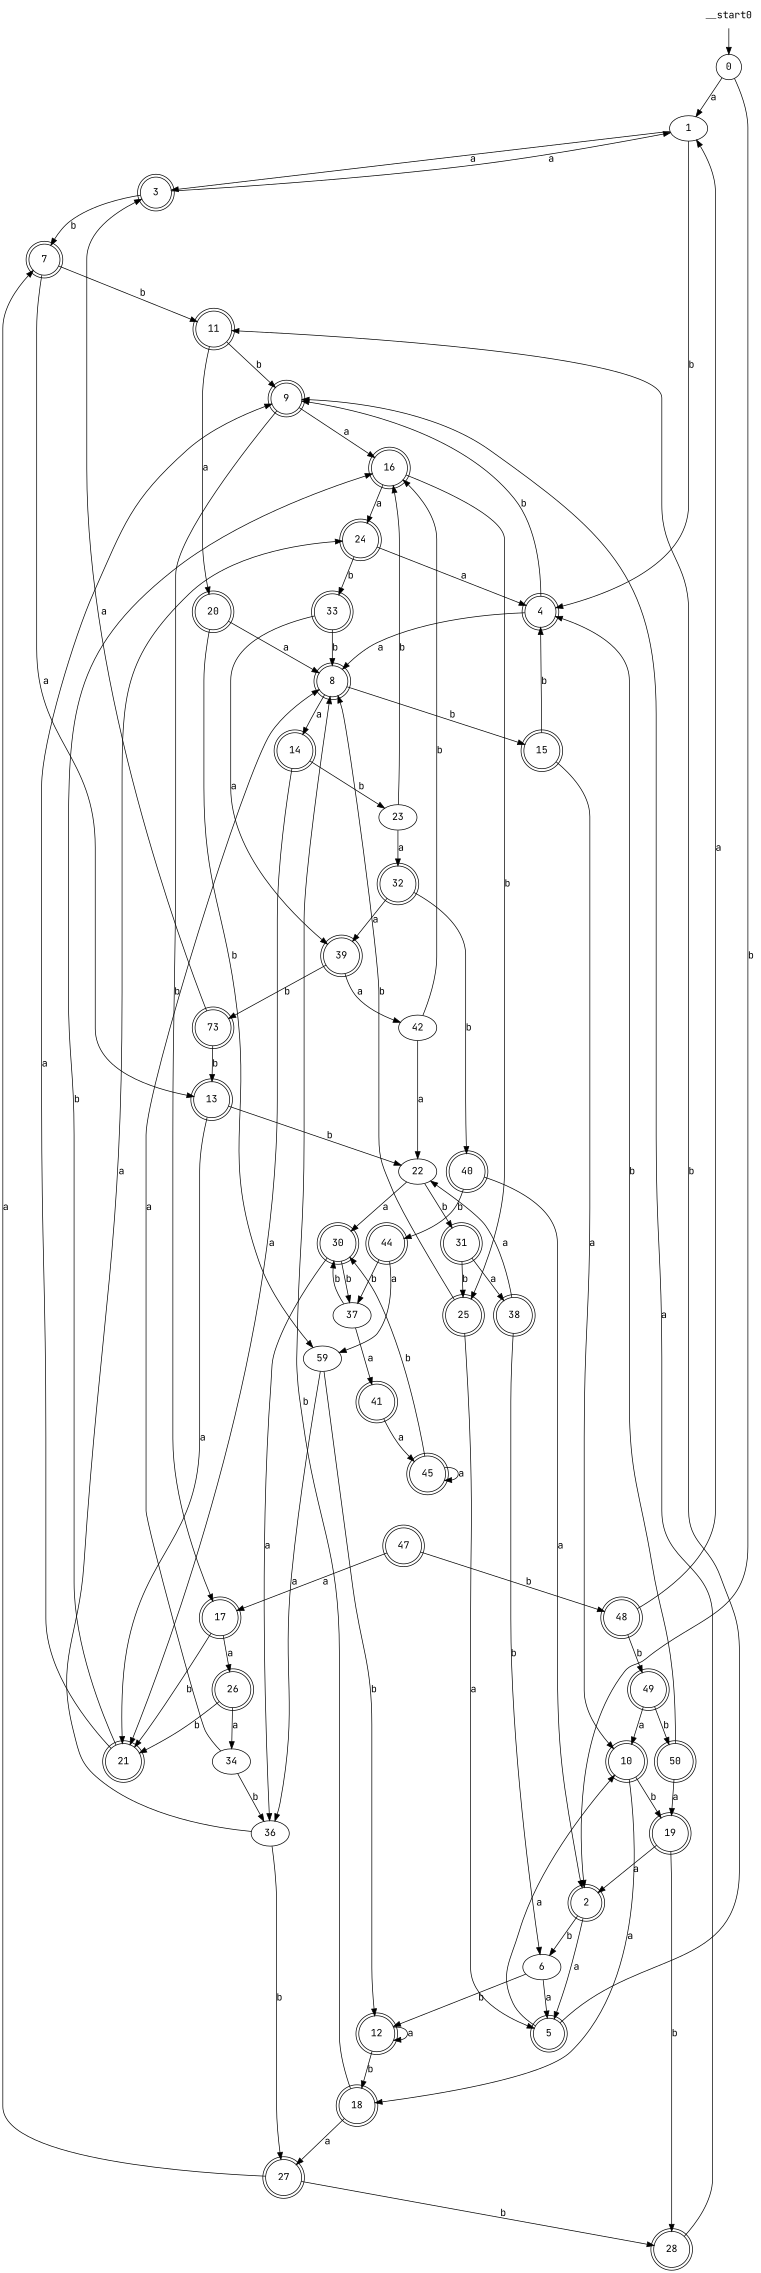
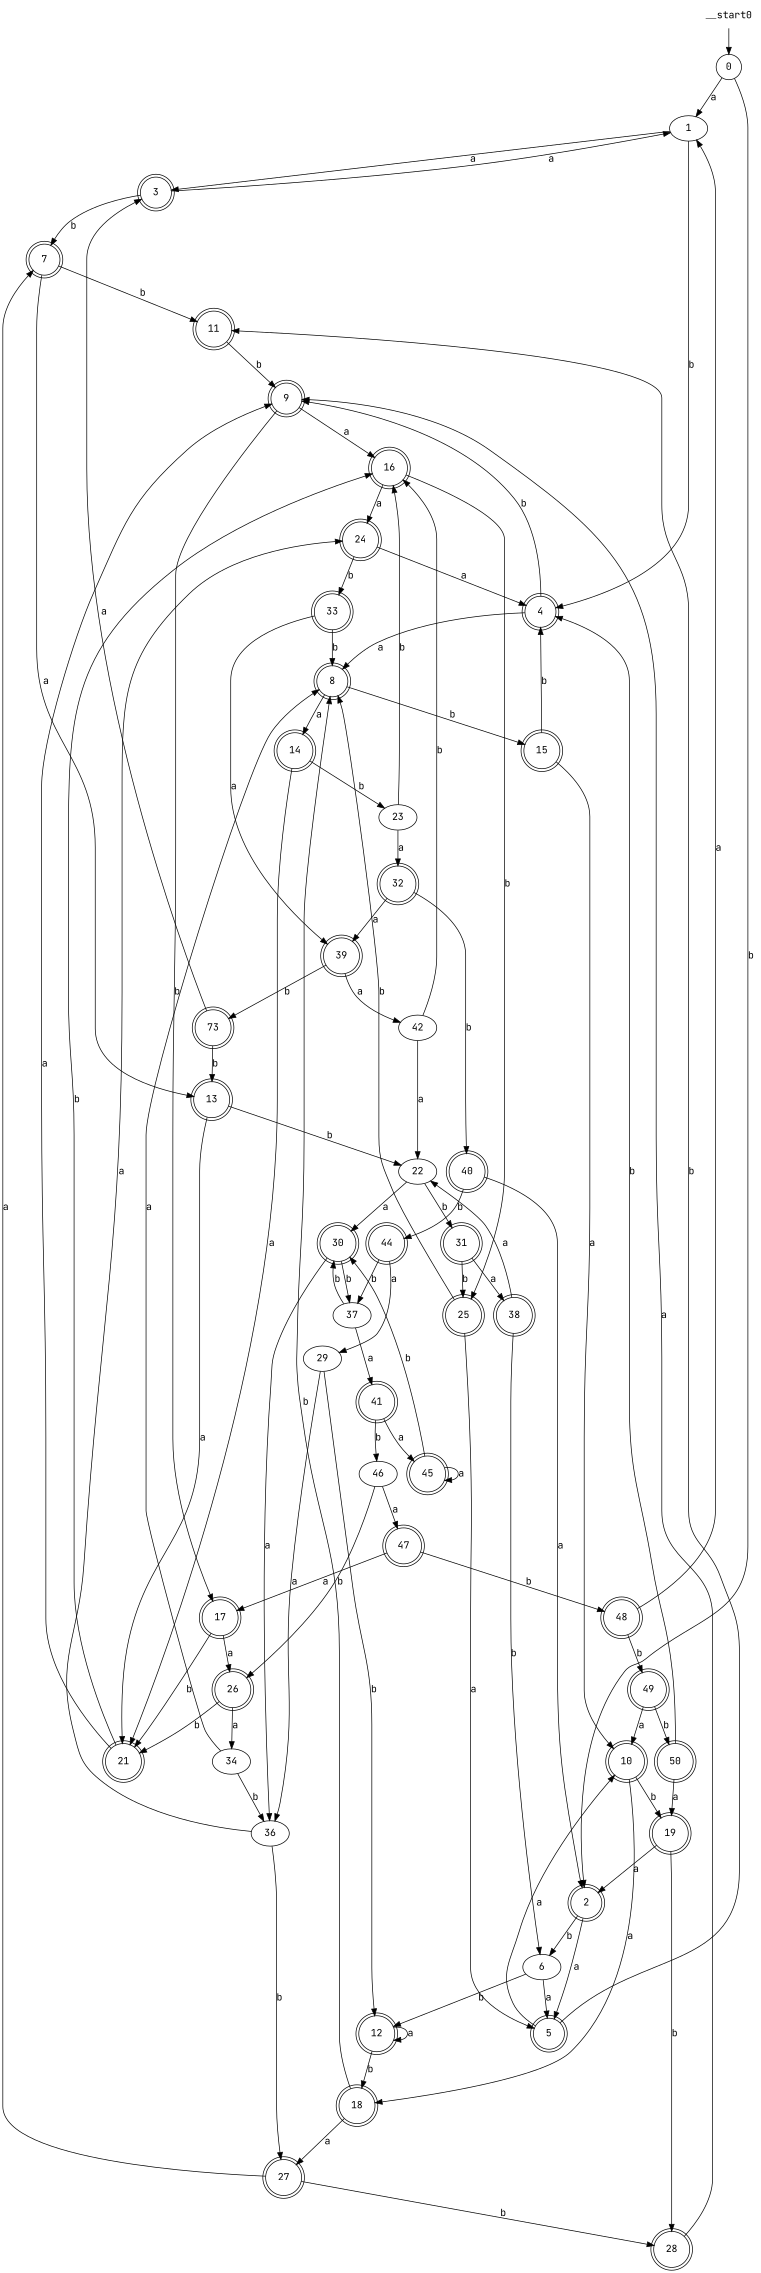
  digraph {
    fontname="JetBrains Mono"
    node [fontname="JetBrains Mono" shape=doublecircle]
    edge [fontname="JetBrains Mono"]
    __start0 [shape=none]
    0 [shape=circle]
    1 [shape=""]
    2
    3
    4
    5
    6 [shape=""]
    7
    8
    9
    10
    11
    12
    13
    14
    15
    16
    17
    18
    19
-   20
    21
    22 [shape=""]
    23 [shape=""]
    24
    25
    26
    27
    28
-   29 [label=59 shape=""]
+   29 [shape=""]
    30
    31
    32
    33
    34 [shape=""]
    36 [shape=""]
    37 [shape=""]
    38
    39
    40
    41
    42 [shape=""]
    n44 [label=73]
    44
    45
+   46 [shape=""]
    47
    48
    49
    50
    __start0 -> 0
    0 -> 1 [label=a]
    0 -> 2 [label=b]
    1 -> 3 [label=a]
    1 -> 4 [label=b]
    2 -> 5 [label=a]
    2 -> 6 [label=b]
    3 -> 1 [label=a]
    3 -> 7 [label=b]
    4 -> 8 [label=a]
    4 -> 9 [label=b]
    5 -> 10 [label=a]
    5 -> 11 [label=b]
    6 -> 5 [label=a]
    6 -> 12 [label=b]
    7 -> 11 [label=b]
    7 -> 13 [label=a]
    8 -> 14 [label=a]
    8 -> 15 [label=b]
    9 -> 16 [label=a]
    9 -> 17 [label=b]
    10 -> 18 [label=a]
    10 -> 19 [label=b]
    11 -> 9 [label=b]
-   11 -> 20 [label=a]
    12 -> 12 [label=a]
    12 -> 18 [label=b]
    13 -> 21 [label=a]
    13 -> 22 [label=b]
    14 -> 21 [label=a]
    14 -> 23 [label=b]
    15 -> 4 [label=b]
    15 -> 10 [label=a]
    16 -> 24 [label=a]
    16 -> 25 [label=b]
    17 -> 21 [label=b]
    17 -> 26 [label=a]
    18 -> 8 [label=b]
    18 -> 27 [label=a]
    19 -> 2 [label=a]
    19 -> 28 [label=b]
-   20 -> 8 [label=a]
-   20 -> 29 [label=b]
    21 -> 9 [label=a]
    21 -> 16 [label=b]
    22 -> 30 [label=a]
    22 -> 31 [label=b]
    23 -> 16 [label=b]
    23 -> 32 [label=a]
    24 -> 4 [label=a]
    24 -> 33 [label=b]
    25 -> 5 [label=a]
    25 -> 8 [label=b]
    26 -> 21 [label=b]
    26 -> 34 [label=a]
    27 -> 7 [label=a]
    27 -> 28 [label=b]
    28 -> 9 [label=a]
    29 -> 12 [label=b]
    29 -> 36 [label=a]
    30 -> 36 [label=a]
    30 -> 37 [label=b]
    31 -> 25 [label=b]
    31 -> 38 [label=a]
    32 -> 39 [label=a]
    32 -> 40 [label=b]
    33 -> 8 [label=b]
    33 -> 39 [label=a]
    34 -> 8 [label=a]
    34 -> 36 [label=b]
    36 -> 24 [label=a]
    36 -> 27 [label=b]
    37 -> 30 [label=b]
    37 -> 41 [label=a]
    38 -> 6 [label=b]
    38 -> 22 [label=a]
    39 -> 42 [label=a]
    39 -> n44 [label=b]
    40 -> 2 [label=a]
    40 -> 44 [label=b]
    41 -> 45 [label=a]
+   41 -> 46 [label=b]
    42 -> 16 [label=b]
    42 -> 22 [label=a]
    n44 -> 3 [label=a]
    n44 -> 13 [label=b]
    44 -> 29 [label=a]
    44 -> 37 [label=b]
    45 -> 30 [label=b]
    45 -> 45 [label=a]
+   46 -> 26 [label=b]
+   46 -> 47 [label=a]
    47 -> 17 [label=a]
    47 -> 48 [label=b]
    48 -> 1 [label=a]
    48 -> 49 [label=b]
    49 -> 10 [label=a]
    49 -> 50 [label=b]
    50 -> 4 [label=b]
    50 -> 19 [label=a]
  }
